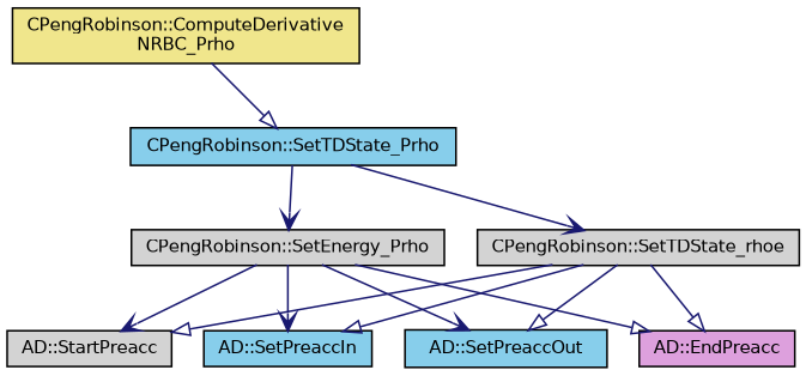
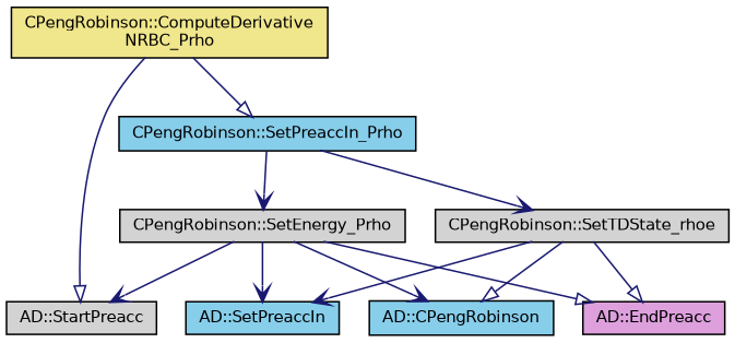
  digraph {
    rankdir=TB
    node [color=black fillcolor=skyblue fontname=Helvetica fontsize=10 shape=record style=filled]
    edge [arrowhead=onormal color=midnightblue fontname=Helvetica fontsize=10 labelfontname=Helvetica labelfontsize=10 style=solid]
    n1 [fillcolor=khaki fontcolor=black height=0.2 label="CPengRobinson::ComputeDerivative\lNRBC_Prho" width=0.4]
-   n2 [height=0.2 label="CPengRobinson::SetTDState_Prho" width=0.4]
+   n2 [height=0.2 label="CPengRobinson::SetPreaccIn_Prho" width=0.4]
    n3 [fillcolor=lightgrey height=0.2 label="CPengRobinson::SetEnergy_Prho" width=0.4]
    n4 [fillcolor=lightgrey height=0.2 label="CPengRobinson::SetTDState_rhoe" width=0.4]
    n5 [fillcolor=lightgrey height=0.2 label="AD::StartPreacc" width=0.4]
    n6 [height=0.2 label="AD::SetPreaccIn" width=0.4]
-   n7 [height=0.2 label="AD::SetPreaccOut" width=0.4]
+   n7 [height=0.2 label="AD::CPengRobinson" width=0.4]
    n8 [fillcolor=plum height=0.2 label="AD::EndPreacc" width=0.4]
    n1 -> n2
    n2 -> n3 [arrowhead=vee]
    n2 -> n4 [arrowhead=vee]
    n3 -> n5 [arrowhead=vee]
    n3 -> n6 [arrowhead=vee]
    n3 -> n7 [arrowhead=vee]
    n3 -> n8
-   n4 -> n5
-   n4 -> n6
+   n1 -> n5
+   n4 -> n6 [arrowhead=vee]
    n4 -> n7
    n4 -> n8
  }
